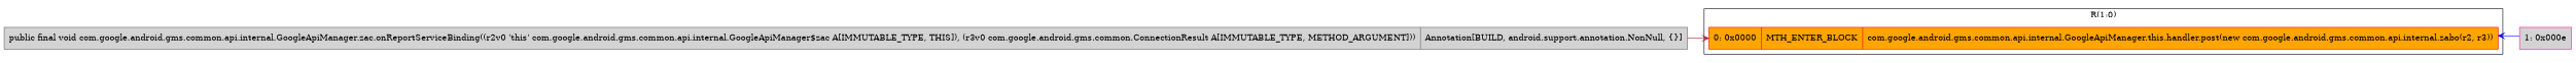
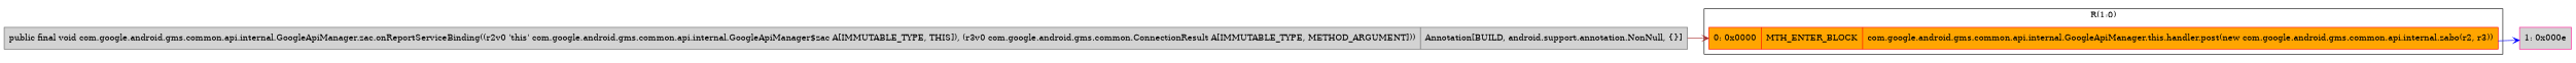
  digraph {
    rankdir=LR
    node [shape=record style=filled fillcolor=lightgrey]
    edge [arrowhead=vee]
    n1 [color=red label="{0\:\ 0x0000|MTH_ENTER_BLOCK\l|com.google.android.gms.common.api.internal.GoogleApiManager.this.handler.post(new com.google.android.gms.common.api.internal.zabo(r2, r3))\l}" fillcolor=orange]
    n2 [color=deeppink label="{1\:\ 0x000e}"]
    n3 [label="{public final void com.google.android.gms.common.api.internal.GoogleApiManager.zac.onReportServiceBinding((r2v0 'this' com.google.android.gms.common.api.internal.GoogleApiManager$zac A[IMMUTABLE_TYPE, THIS]), (r3v0 com.google.android.gms.common.ConnectionResult A[IMMUTABLE_TYPE, METHOD_ARGUMENT]))  | Annotation[BUILD, android.support.annotation.NonNull, \{\}]\l}" color=gray40]
    subgraph cluster_1 {
      label="R(1:0)"
      n1
    }
-   n2 -> n1 [color=blue]
+   n1 -> n2 [color=blue]
    n3 -> n1 [color=brown]
  }
